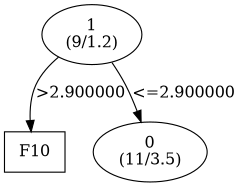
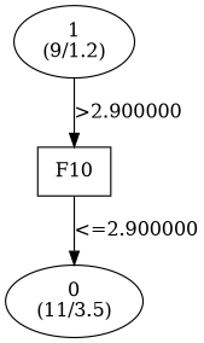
  digraph {
    node [shape=ellipse]
    n1 [label="F10\n" shape=box]
    n2 [label="0\n(11/3.5)"]
    n3 [label="1\n(9/1.2)"]
-   n3 -> n2 [label="<=2.900000"]
+   n1 -> n2 [label="<=2.900000"]
    n3 -> n1 [label=">2.900000"]
  }
